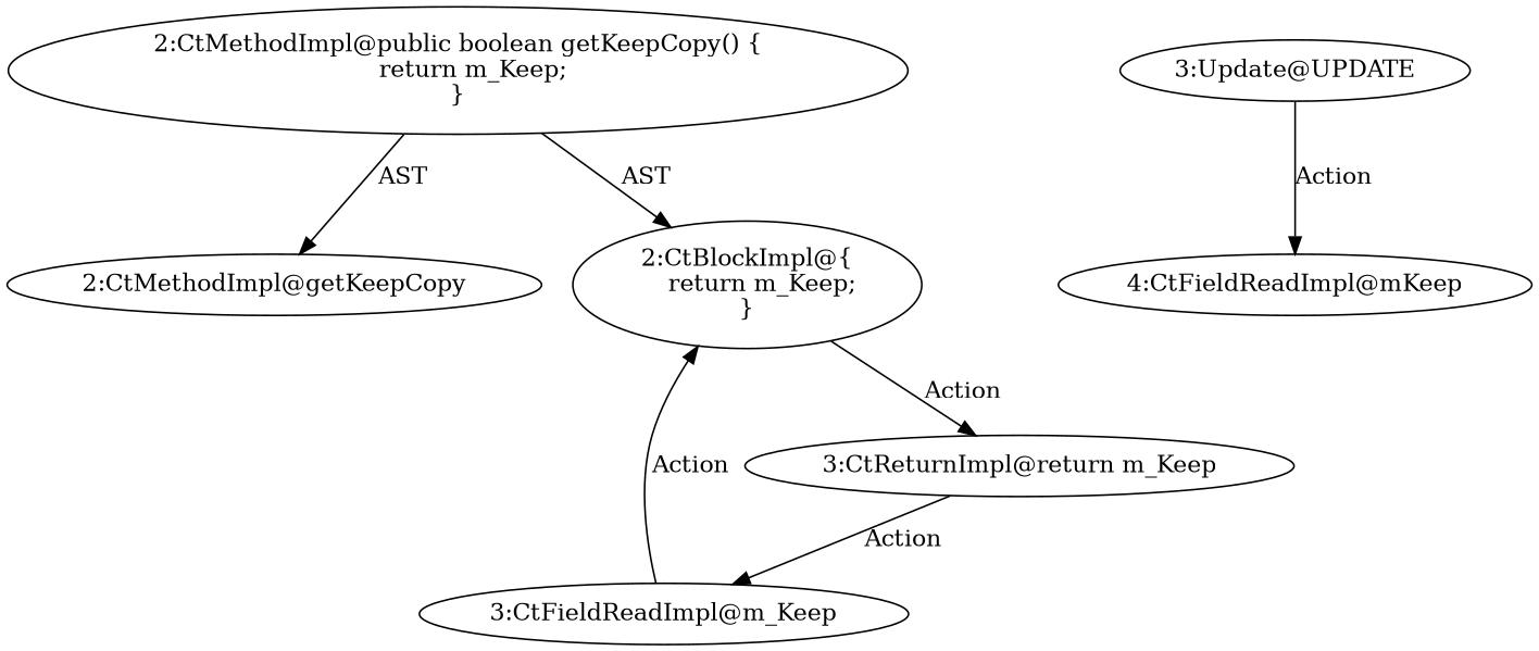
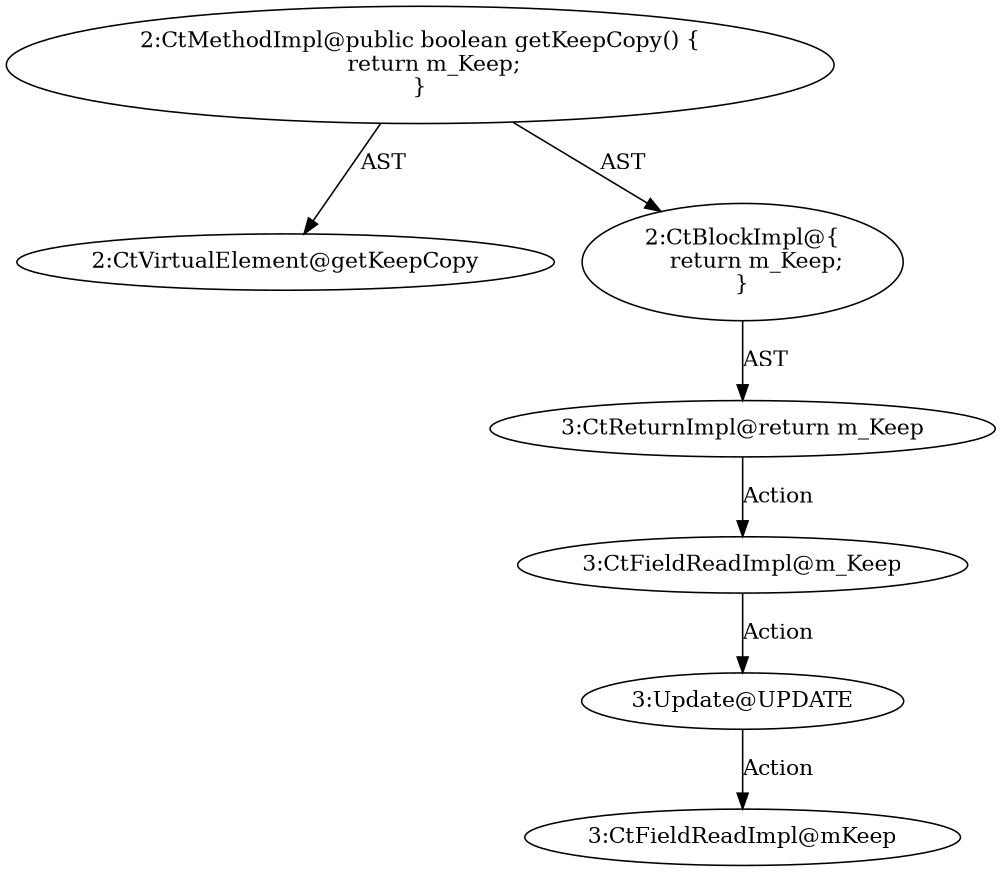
  digraph {
    node [shape=ellipse]
-   n1 [label="2:CtMethodImpl@getKeepCopy"]
+   n1 [label="2:CtVirtualElement@getKeepCopy"]
    n2 [label="3:CtFieldReadImpl@m_Keep"]
    n3 [label="3:Update@UPDATE"]
-   n4 [label="4:CtFieldReadImpl@mKeep"]
+   n4 [label="3:CtFieldReadImpl@mKeep"]
    n5 [label="3:CtReturnImpl@return m_Keep"]
    n6 [label="2:CtBlockImpl@\{\n    return m_Keep;\n\}"]
    n7 [label="2:CtMethodImpl@public boolean getKeepCopy() \{\n    return m_Keep;\n\}"]
-   n2 -> n6 [label=Action]
+   n2 -> n3 [label=Action]
    n3 -> n4 [label=Action]
    n5 -> n2 [label=Action]
-   n6 -> n5 [label=Action]
+   n6 -> n5 [label=AST]
    n7 -> n1 [label=AST]
    n7 -> n6 [label=AST]
  }
